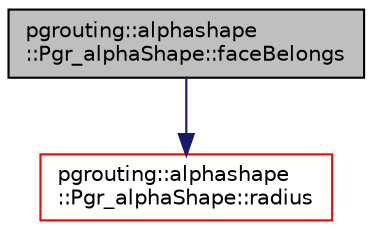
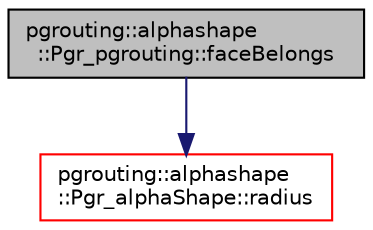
  digraph {
    rankdir=TB
    node [fontname=Helvetica fontsize=10 shape=record style=filled]
-   n1 [color=black fillcolor=grey75 fontcolor=black height=0.2 label="pgrouting::alphashape\l::Pgr_alphaShape::faceBelongs" width=0.4]
+   n1 [color=black fillcolor=grey75 fontcolor=black height=0.2 label="pgrouting::alphashape\l::Pgr_pgrouting::faceBelongs" width=0.4]
    n2 [color=red fillcolor=white height=0.2 label="pgrouting::alphashape\l::Pgr_alphaShape::radius" width=0.4]
    n1 -> n2 [color=midnightblue fontname=Helvetica fontsize=10 labelfontname=Helvetica labelfontsize=10 style=solid]
  }
